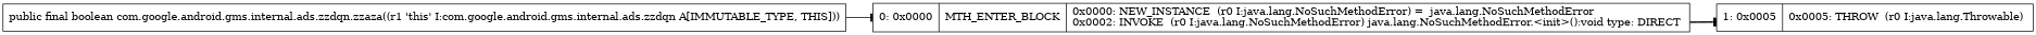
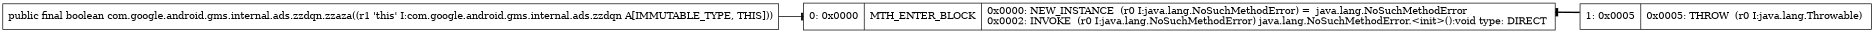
  digraph {
    rankdir=LR
    node [shape=record]
    edge [arrowhead=tee]
    n1 [label="{0\:\ 0x0000|MTH_ENTER_BLOCK\l|0x0000: NEW_INSTANCE  (r0 I:java.lang.NoSuchMethodError) =  java.lang.NoSuchMethodError \l0x0002: INVOKE  (r0 I:java.lang.NoSuchMethodError) java.lang.NoSuchMethodError.\<init\>():void type: DIRECT \l}"]
    n2 [label="{1\:\ 0x0005|0x0005: THROW  (r0 I:java.lang.Throwable) \l}"]
    n3 [label="{public final boolean com.google.android.gms.internal.ads.zzdqn.zzaza((r1 'this' I:com.google.android.gms.internal.ads.zzdqn A[IMMUTABLE_TYPE, THIS])) }"]
-   n1 -> n2 [style=bold]
+   n2 -> n1 [style=bold]
    n3 -> n1 [style=solid]
  }
